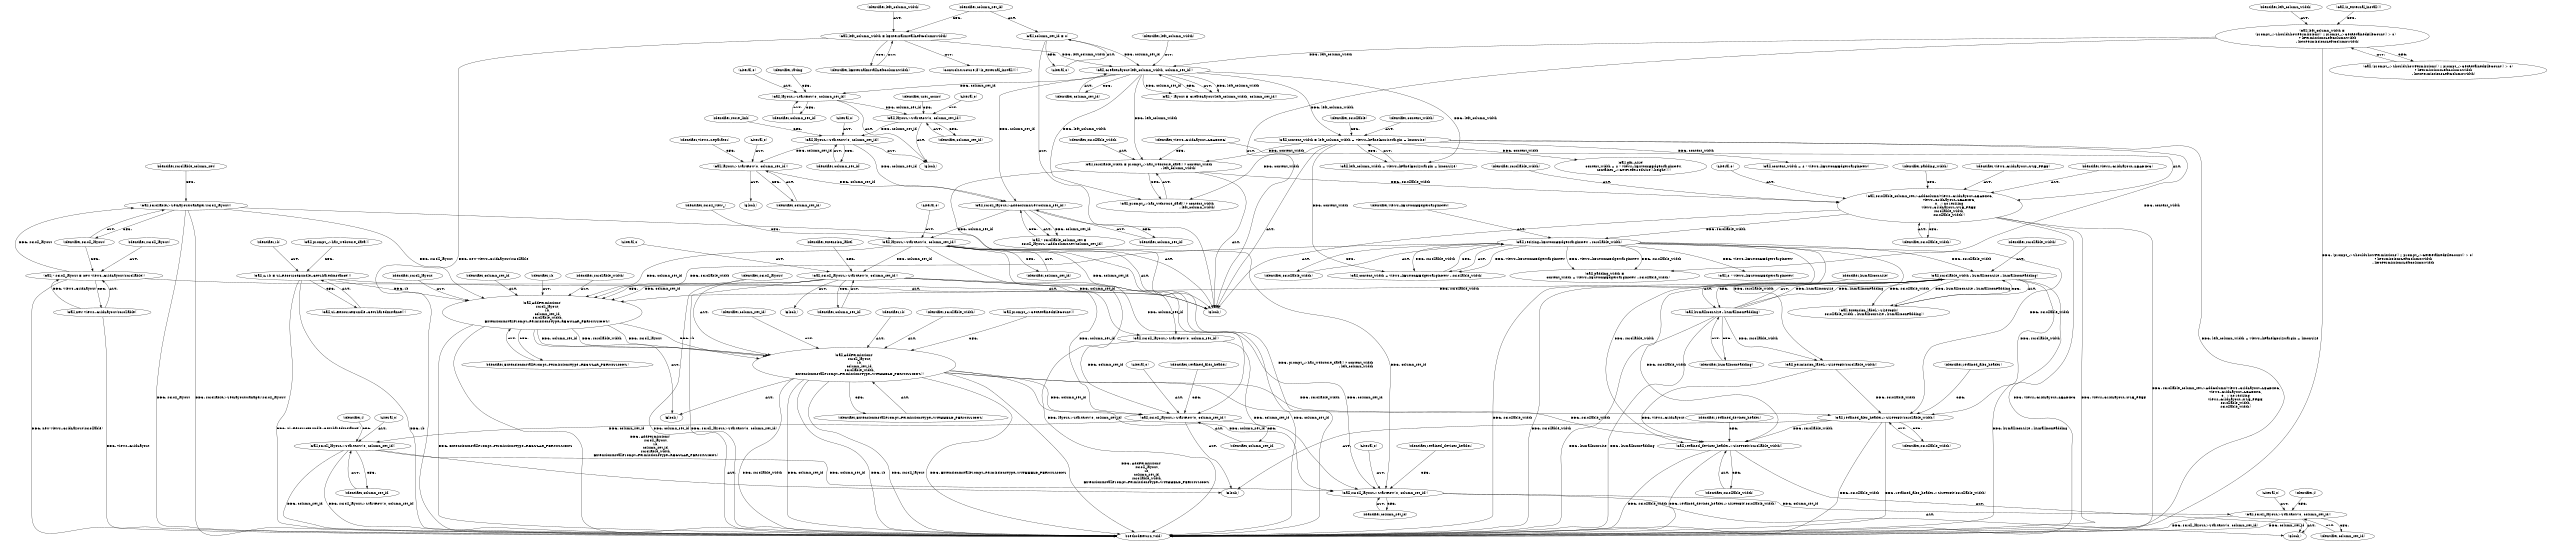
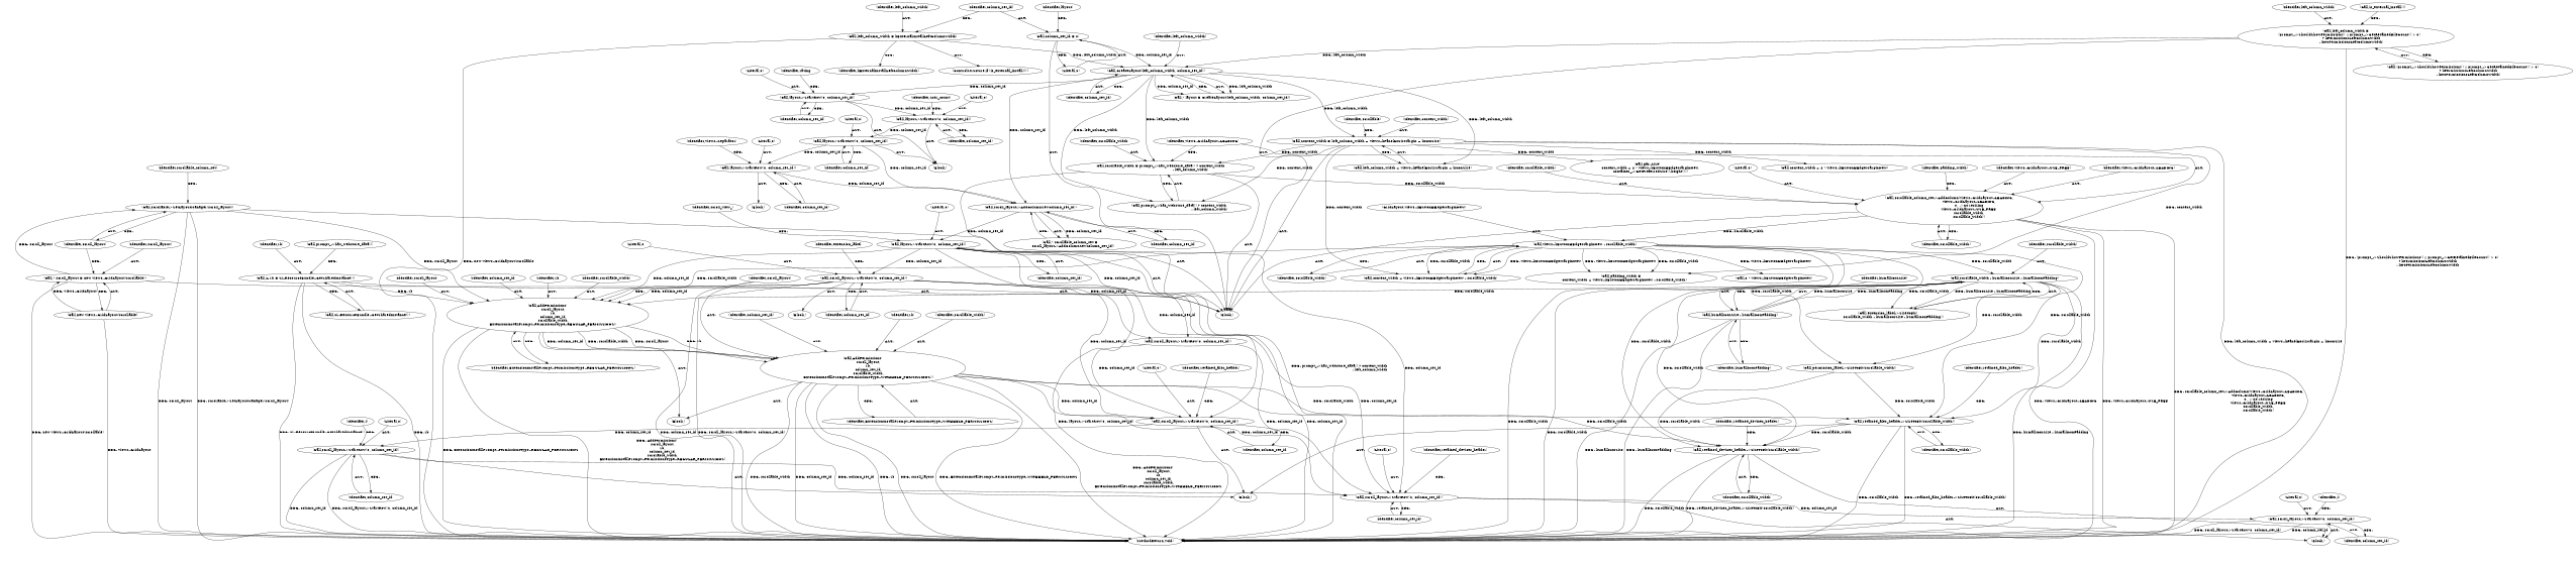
  digraph {
    n1 [label="(Call,AddPermissions(\n          scroll_layout,\n          rb,\n          column_set_id,\n          scrollable_width,\n          ExtensionInstallPrompt::PermissionsType::REGULAR_PERMISSIONS))"]
    n2 [label="(Call,AddPermissions(\n          scroll_layout,\n          rb,\n          column_set_id,\n          scrollable_width,\n          ExtensionInstallPrompt::PermissionsType::WITHHELD_PERMISSIONS))"]
    n3 [label="(Block,)"]
    n4 [label="(Identifier,ExtensionInstallPrompt::PermissionsType::REGULAR_PERMISSIONS)"]
    n5 [label="(MethodReturn,void)"]
    n6 [label="(Call,scroll_layout->StartRow(0, column_set_id))"]
    n7 [label="(Call,scroll_layout->StartRow(0, column_set_id))"]
    n8 [label="(Call,retained_files_header->SizeToFit(scrollable_width))"]
    n9 [label="(Call,retained_devices_header->SizeToFit(scrollable_width))"]
    n10 [label="(Identifier,ExtensionInstallPrompt::PermissionsType::WITHHELD_PERMISSIONS)"]
    n11 [label="(Call,scrollable->SetLayoutManager(scroll_layout))"]
    n12 [label="(Identifier,scroll_layout)"]
    n13 [label="(Block,)"]
    n14 [label="(Call,* scroll_layout = new views::GridLayout(scrollable))"]
    n15 [label="(Call,new views::GridLayout(scrollable))"]
    n16 [label="(Call,& rb = ui::ResourceBundle::GetSharedInstance())"]
    n17 [label="(Call,ui::ResourceBundle::GetSharedInstance())"]
    n18 [label="(Call,scroll_layout->StartRow(0, column_set_id))"]
    n19 [label="(Call,scroll_layout->StartRow(0, column_set_id))"]
    n20 [label="(Block,)"]
    n21 [label="(Identifier,column_set_id)"]
    n22 [label="(Call,scroll_layout->StartRow(0, column_set_id))"]
    n23 [label="(Block,)"]
    n24 [label="(Identifier,column_set_id)"]
    n25 [label="(Call,scroll_layout->StartRow(0, column_set_id))"]
    n26 [label="(Identifier,column_set_id)"]
    n27 [label="(Block,)"]
    n28 [label="(Call,layout->StartRow(0, column_set_id))"]
    n29 [label="(Identifier,column_set_id)"]
    n30 [label="(Call,scroll_layout->AddColumnSet(column_set_id))"]
    n31 [label="(Call,* scrollable_column_set =\n      scroll_layout->AddColumnSet(column_set_id))"]
    n32 [label="(Identifier,column_set_id)"]
    n33 [label="(Call,layout->StartRow(0, column_set_id))"]
    n34 [label="(Call,layout->StartRow(0, column_set_id))"]
    n35 [label="(Block,)"]
    n36 [label="(Identifier,column_set_id)"]
    n37 [label="(Identifier,column_set_id)"]
    n38 [label="(Block,)"]
    n39 [label="(Call,layout->StartRow(0, column_set_id))"]
    n40 [label="(Identifier,column_set_id)"]
    n41 [label="(Call,layout->StartRow(0, column_set_id))"]
    n42 [label="(Identifier,column_set_id)"]
    n43 [label="(Call,CreateLayout(left_column_width, column_set_id))"]
    n44 [label="(Call,scrollable_width = prompt_->has_webstore_data() ? content_width\n                                                      : left_column_width)"]
    n45 [label="(Call,content_width = left_column_width + views::kPanelHorizMargin + kIconSize)"]
    n46 [label="(Call,left_column_width + views::kPanelHorizMargin + kIconSize)"]
    n47 [label="(Call,prompt_->has_webstore_data() ? content_width\n                                                      : left_column_width)"]
    n48 [label="(Identifier,column_set_id)"]
    n49 [label="(Call,* layout = CreateLayout(left_column_width, column_set_id))"]
    n50 [label="(Call,scrollable_column_set->AddColumn(views::GridLayout::LEADING,\n                                   views::GridLayout::LEADING,\n                                   0,  // no resizing\n                                   views::GridLayout::USE_PREF,\n                                   scrollable_width,\n                                   scrollable_width))"]
    n51 [label="(Call,content_width + views::kButtonHEdgeMarginNew - scrollable_width)"]
    n52 [label="(Call,padding_width =\n      content_width + views::kButtonHEdgeMarginNew - scrollable_width)"]
    n53 [label="(Call,gfx::Size(\n      content_width + 2 * views::kButtonHEdgeMarginNew,\n      container_->GetPreferredSize().height()))"]
    n54 [label="(Call,content_width + 2 * views::kButtonHEdgeMarginNew)"]
    n55 [label="(Call,left_column_width = kExternalInstallLeftColumnWidth)"]
    n56 [label="(ControlStructure,if (is_external_install()))"]
    n57 [label="(Identifier,kExternalInstallLeftColumnWidth)"]
    n58 [label="(Call,left_column_width =\n      (prompt_->ShouldShowPermissions() || prompt_->GetRetainedFileCount() > 0)\n          ? kPermissionsLeftColumnWidth\n          : kNoPermissionsLeftColumnWidth)"]
    n59 [label="(Call,(prompt_->ShouldShowPermissions() || prompt_->GetRetainedFileCount() > 0)\n          ? kPermissionsLeftColumnWidth\n          : kNoPermissionsLeftColumnWidth)"]
    n60 [label="(Call,column_set_id = 0)"]
    n61 [label="(Literal,0)"]
-   n62 [label="(Call,resizing::kButtonHEdgeMarginNew - scrollable_width)"]
+   n62 [label="(Call,views::kButtonHEdgeMarginNew - scrollable_width)"]
    n63 [label="(Call,scrollable_width - kSmallIconSize - kSmallIconPadding)"]
    n64 [label="(Call,2 * views::kButtonHEdgeMarginNew)"]
    n65 [label="(Identifier,scrollable_width)"]
    n66 [label="(Call,permission_label->SizeToFit(scrollable_width))"]
    n67 [label="(Call,kSmallIconSize - kSmallIconPadding)"]
    n68 [label="(Call,extension_label->SizeToFit(\n          scrollable_width - kSmallIconSize - kSmallIconPadding))"]
    n69 [label="(Identifier,scrollable_width)"]
    n70 [label="(Identifier,scrollable_width)"]
    n71 [label="(Identifier,scrollable_width)"]
    n72 [label="(Identifier,kSmallIconPadding)"]
    n73 [label="(Identifier,column_set_id)"]
    n74 [label="(Identifier,column_set_id)"]
    n75 [label="(Identifier,user_count)"]
    n76 [label="(Literal,0)"]
    n77 [label="(Identifier,left_column_width)"]
    n78 [label="(Identifier,scrollable_width)"]
    n79 [label="(Identifier,content_width)"]
-   n80 [label="(Call,prompt_->GetRetainedFileCount())"]
    n81 [label="(Literal,0)"]
    n82 [label="(Identifier,extension_label)"]
    n83 [label="(Identifier,scrollable_width)"]
-   n84 [label="(Identifier,store_link)"]
    n85 [label="(Identifier,retained_devices_header)"]
    n86 [label="(Identifier,column_set_id)"]
    n87 [label="(Identifier,scrollable_width)"]
    n88 [label="(Identifier,scrollable_column_set)"]
    n89 [label="(Literal,0)"]
    n90 [label="(Identifier,column_set_id)"]
-   n91 [label="(Identifier,views::kButtonHEdgeMarginNew)"]
+   n91 [label="(GridLayout,views::kButtonHEdgeMarginNew)"]
    n92 [label="(Identifier,rb)"]
    n93 [label="(Identifier,rating)"]
    n94 [label="(Identifier,i)"]
    n95 [label="(Literal,0)"]
    n96 [label="(Identifier,scrollable_width)"]
    n97 [label="(Identifier,views::Separator)"]
    n98 [label="(Literal,0)"]
    n99 [label="(Identifier,scroll_layout)"]
    n100 [label="(Call,prompt_->has_webstore_data())"]
    n101 [label="(Literal,0)"]
    n102 [label="(Literal,0)"]
    n103 [label="(Literal,0)"]
    n104 [label="(Identifier,padding_width)"]
    n105 [label="(Identifier,views::GridLayout::USE_PREF)"]
    n106 [label="(Identifier,scroll_layout)"]
    n107 [label="(Identifier,left_column_width)"]
    n108 [label="(Identifier,scroll_view_)"]
    n109 [label="(Identifier,kSmallIconSize)"]
    n110 [label="(Identifier,column_set_id)"]
    n111 [label="(Identifier,retained_devices_header)"]
    n112 [label="(Identifier,views::GridLayout::LEADING)"]
    n113 [label="(Identifier,left_column_width)"]
    n114 [label="(Identifier,retained_files_header)"]
    n115 [label="(Identifier,retained_files_header)"]
    n116 [label="(Identifier,rb)"]
    n117 [label="(Call,is_external_install())"]
    n118 [label="(Identifier,rb)"]
    n119 [label="(Literal,0)"]
    n120 [label="(Identifier,i)"]
+   n121 [label="(Identifier,layout)"]
    n122 [label="(Identifier,scrollable_width)"]
    n123 [label="(Identifier,views::GridLayout::LEADING)"]
    n124 [label="(Identifier,scrollable)"]
    n125 [label="(Identifier,scroll_layout)"]
    n126 [label="(Literal,0)"]
    n127 [label="(Literal,0)"]
    n1 -> n2 [label="DDG: scroll_layout"]
    n1 -> n2 [label="DDG: rb"]
    n1 -> n2 [label="DDG: column_set_id"]
    n1 -> n2 [label="DDG: scrollable_width"]
    n1 -> n3 [label="AST: "]
    n1 -> n4 [label="CFG: "]
    n1 -> n5 [label="DDG: AddPermissions(\n          scroll_layout,\n          rb,\n          column_set_id,\n          scrollable_width,\n          ExtensionInstallPrompt::PermissionsType::REGULAR_PERMISSIONS)"]
    n1 -> n5 [label="DDG: ExtensionInstallPrompt::PermissionsType::REGULAR_PERMISSIONS"]
    n2 -> n3 [label="AST: "]
    n2 -> n5 [label="DDG: rb"]
    n2 -> n5 [label="DDG: scroll_layout"]
    n2 -> n5 [label="DDG: ExtensionInstallPrompt::PermissionsType::WITHHELD_PERMISSIONS"]
    n2 -> n5 [label="DDG: AddPermissions(\n          scroll_layout,\n          rb,\n          column_set_id,\n          scrollable_width,\n          ExtensionInstallPrompt::PermissionsType::WITHHELD_PERMISSIONS)"]
    n2 -> n5 [label="DDG: scrollable_width"]
    n2 -> n5 [label="DDG: column_set_id"]
    n2 -> n6 [label="DDG: column_set_id"]
    n2 -> n7 [label="DDG: column_set_id"]
    n2 -> n8 [label="DDG: scrollable_width"]
    n2 -> n9 [label="DDG: scrollable_width"]
    n2 -> n10 [label="CFG: "]
    n4 -> n1 [label="AST: "]
    n6 -> n22 [label="DDG: column_set_id"]
    n6 -> n23 [label="AST: "]
    n6 -> n24 [label="CFG: "]
    n7 -> n25 [label="DDG: column_set_id"]
    n7 -> n26 [label="CFG: "]
    n7 -> n27 [label="AST: "]
    n8 -> n5 [label="DDG: scrollable_width"]
    n8 -> n5 [label="DDG: retained_files_header->SizeToFit(scrollable_width)"]
    n8 -> n9 [label="DDG: scrollable_width"]
    n8 -> n23 [label="AST: "]
    n8 -> n69 [label="CFG: "]
    n9 -> n5 [label="DDG: retained_devices_header->SizeToFit(scrollable_width)"]
    n9 -> n5 [label="DDG: scrollable_width"]
    n9 -> n27 [label="AST: "]
    n9 -> n70 [label="CFG: "]
    n10 -> n2 [label="AST: "]
    n11 -> n1 [label="DDG: scroll_layout"]
    n11 -> n5 [label="DDG: scroll_layout"]
    n11 -> n5 [label="DDG: scrollable->SetLayoutManager(scroll_layout)"]
    n11 -> n12 [label="CFG: "]
    n11 -> n13 [label="AST: "]
    n12 -> n11 [label="AST: "]
    n12 -> n14 [label="CFG: "]
    n14 -> n5 [label="DDG: new views::GridLayout(scrollable)"]
    n14 -> n11 [label="DDG: scroll_layout"]
    n14 -> n13 [label="AST: "]
    n14 -> n15 [label="CFG: "]
    n15 -> n5 [label="DDG: views::GridLayout"]
    n15 -> n14 [label="AST: "]
    n15 -> n14 [label="DDG: views::GridLayout"]
    n16 -> n1 [label="DDG: rb"]
    n16 -> n5 [label="DDG: ui::ResourceBundle::GetSharedInstance()"]
    n16 -> n5 [label="DDG: rb"]
    n16 -> n13 [label="AST: "]
    n16 -> n17 [label="CFG: "]
    n17 -> n16 [label="AST: "]
    n18 -> n1 [label="DDG: column_set_id"]
    n18 -> n5 [label="DDG: scroll_layout->StartRow(0, column_set_id)"]
    n18 -> n5 [label="DDG: column_set_id"]
    n18 -> n6 [label="DDG: column_set_id"]
    n18 -> n7 [label="DDG: column_set_id"]
    n18 -> n19 [label="DDG: column_set_id"]
    n18 -> n20 [label="AST: "]
    n18 -> n21 [label="CFG: "]
    n19 -> n6 [label="DDG: column_set_id"]
    n19 -> n7 [label="DDG: column_set_id"]
    n21 -> n18 [label="AST: "]
    n22 -> n5 [label="DDG: column_set_id"]
    n22 -> n5 [label="DDG: scroll_layout->StartRow(0, column_set_id)"]
    n22 -> n7 [label="DDG: column_set_id"]
    n22 -> n23 [label="AST: "]
    n22 -> n73 [label="CFG: "]
    n24 -> n6 [label="AST: "]
    n25 -> n5 [label="DDG: column_set_id"]
    n25 -> n5 [label="DDG: scroll_layout->StartRow(0, column_set_id)"]
    n25 -> n27 [label="AST: "]
    n25 -> n74 [label="CFG: "]
    n26 -> n7 [label="AST: "]
    n28 -> n1 [label="DDG: column_set_id"]
    n28 -> n5 [label="DDG: layout->StartRow(0, column_set_id)"]
    n28 -> n5 [label="DDG: column_set_id"]
    n28 -> n6 [label="DDG: column_set_id"]
    n28 -> n7 [label="DDG: column_set_id"]
    n28 -> n13 [label="AST: "]
    n28 -> n18 [label="DDG: column_set_id"]
    n28 -> n19 [label="DDG: column_set_id"]
    n28 -> n29 [label="CFG: "]
    n29 -> n28 [label="AST: "]
    n30 -> n28 [label="DDG: column_set_id"]
    n30 -> n31 [label="AST: "]
    n30 -> n31 [label="DDG: column_set_id"]
    n30 -> n32 [label="CFG: "]
    n31 -> n30 [label="CFG: "]
    n32 -> n30 [label="AST: "]
    n33 -> n30 [label="DDG: column_set_id"]
    n33 -> n34 [label="DDG: column_set_id"]
    n33 -> n35 [label="AST: "]
    n33 -> n36 [label="CFG: "]
    n34 -> n30 [label="DDG: column_set_id"]
    n34 -> n37 [label="CFG: "]
    n34 -> n38 [label="AST: "]
    n36 -> n33 [label="AST: "]
    n37 -> n34 [label="AST: "]
    n39 -> n33 [label="DDG: column_set_id"]
    n39 -> n35 [label="AST: "]
    n39 -> n40 [label="CFG: "]
    n40 -> n39 [label="AST: "]
    n41 -> n35 [label="AST: "]
    n41 -> n39 [label="DDG: column_set_id"]
    n41 -> n42 [label="CFG: "]
    n42 -> n41 [label="AST: "]
    n43 -> n30 [label="DDG: column_set_id"]
    n43 -> n41 [label="DDG: column_set_id"]
    n43 -> n44 [label="DDG: left_column_width"]
    n43 -> n45 [label="DDG: left_column_width"]
    n43 -> n46 [label="DDG: left_column_width"]
    n43 -> n47 [label="DDG: left_column_width"]
    n43 -> n48 [label="CFG: "]
    n43 -> n49 [label="AST: "]
    n43 -> n49 [label="DDG: left_column_width"]
    n43 -> n49 [label="DDG: column_set_id"]
    n44 -> n5 [label="DDG: prompt_->has_webstore_data() ? content_width\n                                                      : left_column_width"]
    n44 -> n13 [label="AST: "]
    n44 -> n47 [label="CFG: "]
    n44 -> n50 [label="DDG: scrollable_width"]
    n45 -> n5 [label="DDG: left_column_width + views::kPanelHorizMargin + kIconSize"]
    n45 -> n13 [label="AST: "]
    n45 -> n44 [label="DDG: content_width"]
    n45 -> n46 [label="CFG: "]
    n45 -> n47 [label="DDG: content_width"]
    n45 -> n51 [label="DDG: content_width"]
    n45 -> n52 [label="DDG: content_width"]
    n45 -> n53 [label="DDG: content_width"]
    n45 -> n54 [label="DDG: content_width"]
    n46 -> n45 [label="AST: "]
    n47 -> n44 [label="AST: "]
    n48 -> n43 [label="AST: "]
    n49 -> n43 [label="CFG: "]
    n50 -> n5 [label="DDG: views::GridLayout::LEADING"]
    n50 -> n5 [label="DDG: views::GridLayout::USE_PREF"]
    n50 -> n5 [label="DDG: scrollable_column_set->AddColumn(views::GridLayout::LEADING,\n                                   views::GridLayout::LEADING,\n                                   0,  // no resizing\n                                   views::GridLayout::USE_PREF,\n                                   scrollable_width,\n                                   scrollable_width)"]
    n50 -> n13 [label="AST: "]
    n50 -> n62 [label="DDG: scrollable_width"]
    n50 -> n71 [label="CFG: "]
    n51 -> n62 [label="CFG: "]
    n55 -> n5 [label="DDG: new views::GridLayout(scrollable)"]
    n55 -> n43 [label="DDG: left_column_width"]
    n55 -> n56 [label="AST: "]
    n55 -> n57 [label="CFG: "]
-   n57 -> n55 [label="AST: "]
    n58 -> n5 [label="DDG: (prompt_->ShouldShowPermissions() || prompt_->GetRetainedFileCount() > 0)\n          ? kPermissionsLeftColumnWidth\n          : kNoPermissionsLeftColumnWidth"]
    n58 -> n13 [label="AST: "]
    n58 -> n43 [label="DDG: left_column_width"]
    n58 -> n59 [label="CFG: "]
    n59 -> n58 [label="AST: "]
    n60 -> n13 [label="AST: "]
    n60 -> n43 [label="DDG: column_set_id"]
    n60 -> n61 [label="CFG: "]
    n61 -> n60 [label="AST: "]
    n62 -> n1 [label="DDG: scrollable_width"]
    n62 -> n5 [label="DDG: scrollable_width"]
    n62 -> n8 [label="DDG: scrollable_width"]
    n62 -> n9 [label="DDG: scrollable_width"]
    n62 -> n51 [label="AST: "]
    n62 -> n51 [label="DDG: views::kButtonHEdgeMarginNew"]
    n62 -> n51 [label="DDG: scrollable_width"]
    n62 -> n52 [label="DDG: views::kButtonHEdgeMarginNew"]
    n62 -> n52 [label="DDG: scrollable_width"]
    n62 -> n63 [label="DDG: scrollable_width"]
    n62 -> n64 [label="DDG: views::kButtonHEdgeMarginNew"]
    n62 -> n65 [label="CFG: "]
    n62 -> n66 [label="DDG: scrollable_width"]
    n63 -> n1 [label="DDG: scrollable_width"]
    n63 -> n5 [label="DDG: kSmallIconSize - kSmallIconPadding"]
    n63 -> n5 [label="DDG: scrollable_width"]
    n63 -> n8 [label="DDG: scrollable_width"]
    n63 -> n9 [label="DDG: scrollable_width"]
-   n67 -> n66 [label="DDG: scrollable_width"]
+   n63 -> n66 [label="DDG: scrollable_width"]
    n63 -> n67 [label="CFG: "]
    n63 -> n68 [label="AST: "]
    n63 -> n68 [label="DDG: scrollable_width"]
    n63 -> n68 [label="DDG: kSmallIconSize - kSmallIconPadding"]
    n65 -> n62 [label="AST: "]
    n66 -> n8 [label="DDG: scrollable_width"]
-   n66 -> n9 [label="DDG: views::GridLayout"]
+   n66 -> n9 [label="DDG: scrollable_width"]
    n67 -> n5 [label="DDG: kSmallIconPadding"]
    n67 -> n5 [label="DDG: kSmallIconSize"]
    n67 -> n63 [label="AST: "]
    n67 -> n63 [label="DDG: kSmallIconSize"]
    n67 -> n63 [label="DDG: kSmallIconPadding"]
    n67 -> n72 [label="CFG: "]
    n68 -> n63 [label="CFG: "]
    n69 -> n8 [label="AST: "]
    n70 -> n9 [label="AST: "]
    n71 -> n50 [label="AST: "]
    n72 -> n67 [label="AST: "]
    n73 -> n22 [label="AST: "]
    n74 -> n25 [label="AST: "]
    n75 -> n39 [label="CFG: "]
    n76 -> n50 [label="AST: "]
    n77 -> n58 [label="AST: "]
    n78 -> n50 [label="AST: "]
    n79 -> n45 [label="AST: "]
-   n80 -> n2 [label="CFG: "]
    n81 -> n25 [label="AST: "]
    n82 -> n18 [label="CFG: "]
    n83 -> n1 [label="AST: "]
-   n84 -> n33 [label="CFG: "]
    n85 -> n7 [label="CFG: "]
    n86 -> n2 [label="AST: "]
    n87 -> n44 [label="AST: "]
    n88 -> n11 [label="CFG: "]
    n89 -> n22 [label="AST: "]
    n90 -> n55 [label="CFG: "]
    n90 -> n60 [label="AST: "]
    n91 -> n62 [label="AST: "]
    n92 -> n2 [label="AST: "]
    n93 -> n41 [label="CFG: "]
    n94 -> n25 [label="CFG: "]
    n95 -> n28 [label="AST: "]
    n96 -> n2 [label="AST: "]
    n97 -> n34 [label="CFG: "]
    n98 -> n33 [label="AST: "]
    n99 -> n14 [label="AST: "]
    n100 -> n16 [label="CFG: "]
    n101 -> n6 [label="AST: "]
    n102 -> n41 [label="AST: "]
    n103 -> n39 [label="AST: "]
    n104 -> n50 [label="CFG: "]
    n105 -> n50 [label="AST: "]
    n106 -> n1 [label="AST: "]
    n107 -> n55 [label="AST: "]
    n108 -> n28 [label="CFG: "]
    n109 -> n67 [label="AST: "]
    n110 -> n1 [label="AST: "]
    n111 -> n9 [label="CFG: "]
    n112 -> n50 [label="AST: "]
    n113 -> n43 [label="AST: "]
    n114 -> n8 [label="CFG: "]
    n115 -> n6 [label="CFG: "]
    n116 -> n1 [label="AST: "]
    n117 -> n58 [label="CFG: "]
    n118 -> n16 [label="AST: "]
    n119 -> n7 [label="AST: "]
    n120 -> n22 [label="CFG: "]
+   n121 -> n60 [label="CFG: "]
    n122 -> n63 [label="AST: "]
    n123 -> n44 [label="CFG: "]
    n123 -> n50 [label="AST: "]
    n124 -> n45 [label="CFG: "]
    n125 -> n1 [label="CFG: "]
    n125 -> n2 [label="AST: "]
    n126 -> n34 [label="AST: "]
    n127 -> n18 [label="AST: "]
  }
